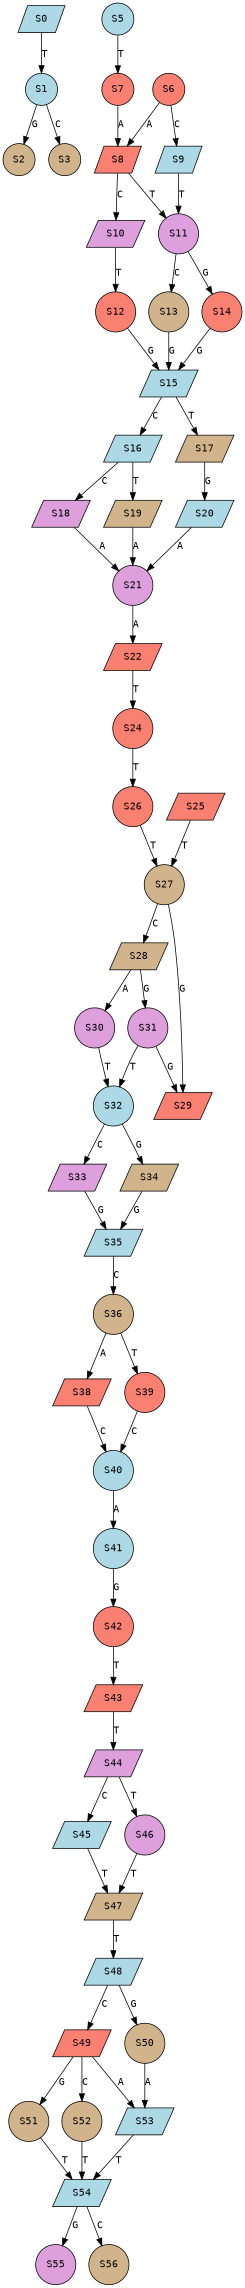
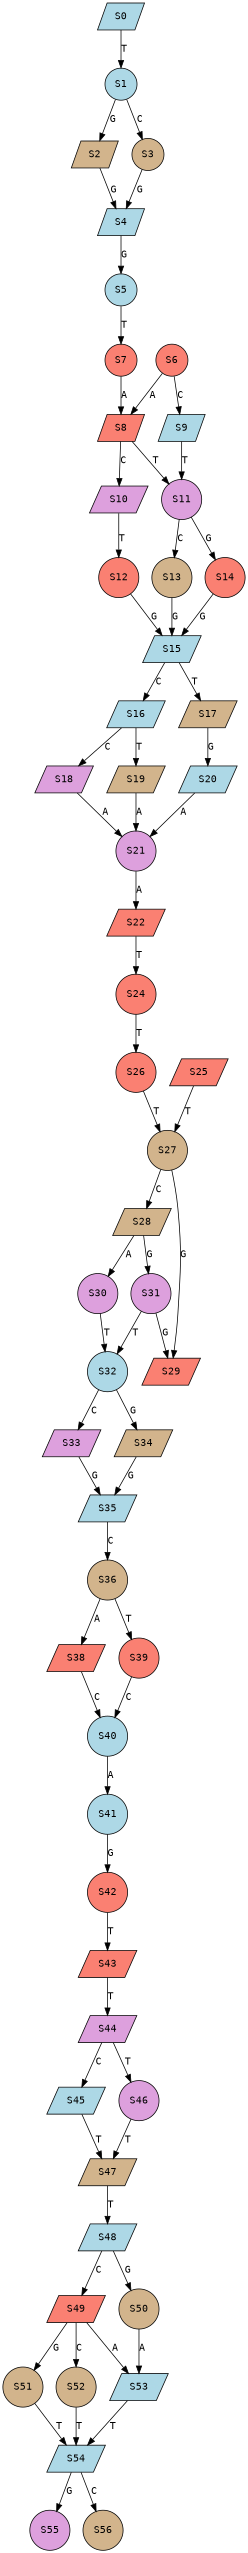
  strict digraph {
    fontname="DejaVu Sans Mono"
    node [fillcolor=lightblue fontname="DejaVu Sans Mono" shape=parallelogram style=filled]
    edge [fontname="DejaVu Sans Mono"]
    S1 [shape=circle]
    S0
-   S2 [fillcolor=tan shape=circle]
+   S2 [fillcolor=tan]
    S3 [fillcolor=tan shape=circle]
+   S4
    S5 [shape=circle]
    S7 [fillcolor=salmon shape=circle]
    S6 [fillcolor=salmon shape=circle]
    S8 [fillcolor=salmon]
    S9
    S10 [fillcolor=plum]
    S11 [fillcolor=plum shape=circle]
    S12 [fillcolor=salmon shape=circle]
    S13 [fillcolor=tan shape=circle]
    S14 [fillcolor=salmon shape=circle]
    S15
    S16
    S17 [fillcolor=tan]
    S18 [fillcolor=plum]
    S19 [fillcolor=tan]
    S20
    S21 [fillcolor=plum shape=circle]
    S22 [fillcolor=salmon]
    S24 [fillcolor=salmon shape=circle]
    S26 [fillcolor=salmon shape=circle]
    S25 [fillcolor=salmon]
    S27 [fillcolor=tan shape=circle]
    S28 [fillcolor=tan]
    S29 [fillcolor=salmon]
    S30 [fillcolor=plum shape=circle]
    S31 [fillcolor=plum shape=circle]
    S32 [shape=circle]
    S33 [fillcolor=plum]
    S34 [fillcolor=tan]
    S35
    S36 [fillcolor=tan shape=circle]
    S38 [fillcolor=salmon]
    S39 [fillcolor=salmon shape=circle]
    S40 [shape=circle]
    S41 [shape=circle]
    S42 [fillcolor=salmon shape=circle]
    S43 [fillcolor=salmon]
    S44 [fillcolor=plum]
    S45
    S46 [fillcolor=plum shape=circle]
    S47 [fillcolor=tan]
    S48
    S49 [fillcolor=salmon]
    S50 [fillcolor=tan shape=circle]
    S51 [fillcolor=tan shape=circle]
    S52 [fillcolor=tan shape=circle]
    S53
    S54
    S55 [fillcolor=plum shape=circle]
    S56 [fillcolor=tan shape=circle]
    S1 -> S2 [label=G]
    S1 -> S3 [label=C]
    S0 -> S1 [label=T]
+   S2 -> S4 [label=G]
+   S3 -> S4 [label=G]
+   S4 -> S5 [label=G]
    S5 -> S7 [label=T]
    S7 -> S8 [label=A]
    S6 -> S8 [label=A]
    S6 -> S9 [label=C]
    S8 -> S10 [label=C]
    S8 -> S11 [label=T]
    S9 -> S11 [label=T]
    S10 -> S12 [label=T]
    S11 -> S13 [label=C]
    S11 -> S14 [label=G]
    S12 -> S15 [label=G]
    S13 -> S15 [label=G]
    S14 -> S15 [label=G]
    S15 -> S16 [label=C]
    S15 -> S17 [label=T]
    S16 -> S18 [label=C]
    S16 -> S19 [label=T]
    S17 -> S20 [label=G]
    S18 -> S21 [label=A]
    S19 -> S21 [label=A]
    S20 -> S21 [label=A]
    S21 -> S22 [label=A]
    S22 -> S24 [label=T]
    S24 -> S26 [label=T]
    S26 -> S27 [label=T]
    S25 -> S27 [label=T]
    S27 -> S28 [label=C]
    S27 -> S29 [label=G]
    S28 -> S30 [label=A]
    S28 -> S31 [label=G]
    S30 -> S32 [label=T]
    S31 -> S29 [label=G]
    S31 -> S32 [label=T]
    S32 -> S33 [label=C]
    S32 -> S34 [label=G]
    S33 -> S35 [label=G]
    S34 -> S35 [label=G]
    S35 -> S36 [label=C]
    S36 -> S38 [label=A]
    S36 -> S39 [label=T]
    S38 -> S40 [label=C]
    S39 -> S40 [label=C]
    S40 -> S41 [label=A]
    S41 -> S42 [label=G]
    S42 -> S43 [label=T]
    S43 -> S44 [label=T]
    S44 -> S45 [label=C]
    S44 -> S46 [label=T]
    S45 -> S47 [label=T]
    S46 -> S47 [label=T]
    S47 -> S48 [label=T]
    S48 -> S49 [label=C]
    S48 -> S50 [label=G]
    S49 -> S51 [label=G]
    S49 -> S52 [label=C]
    S49 -> S53 [label=A]
    S50 -> S53 [label=A]
    S51 -> S54 [label=T]
    S52 -> S54 [label=T]
    S53 -> S54 [label=T]
    S54 -> S55 [label=G]
    S54 -> S56 [label=C]
  }
